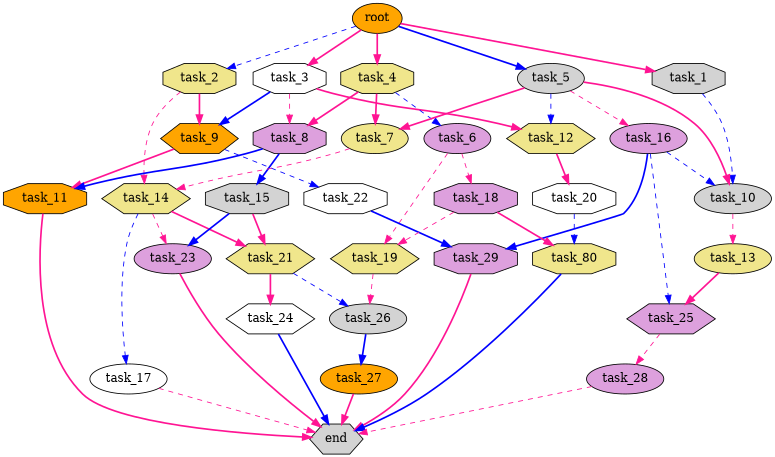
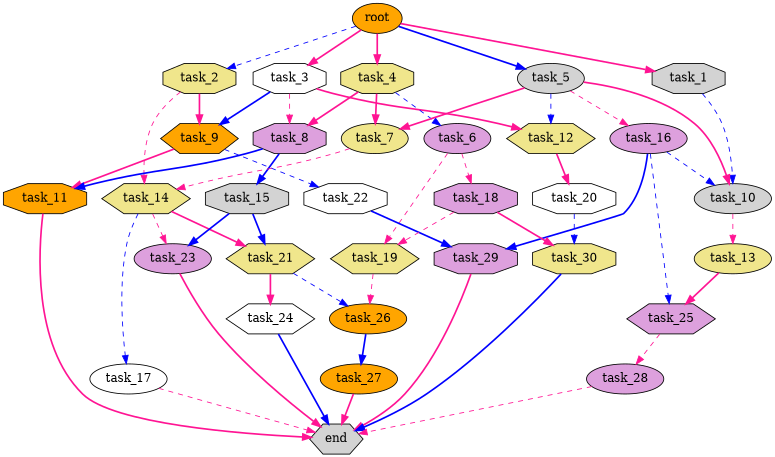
  digraph {
    node [fillcolor=khaki shape=ellipse style=filled]
    edge [color=deeppink style=bold]
    root [fillcolor=orange]
    task_1 [fillcolor=lightgrey shape=octagon]
    task_2 [shape=octagon]
    task_3 [fillcolor=white shape=octagon]
    task_4 [shape=octagon]
    task_5 [fillcolor=lightgrey]
    task_10 [fillcolor=lightgrey]
    task_9 [fillcolor=orange shape=hexagon]
    task_14 [shape=hexagon]
    task_8 [fillcolor=plum shape=octagon]
    task_12 [shape=hexagon]
    task_6 [fillcolor=plum]
    task_7
    task_16 [fillcolor=plum]
    task_13
    task_11 [fillcolor=orange shape=octagon]
    task_22 [fillcolor=white shape=octagon]
    task_17 [fillcolor=white]
    task_21 [shape=hexagon]
    task_23 [fillcolor=plum]
    task_15 [fillcolor=lightgrey shape=octagon]
    task_20 [fillcolor=white shape=octagon]
    task_18 [fillcolor=plum shape=octagon]
    task_19 [shape=hexagon]
    task_25 [fillcolor=plum shape=hexagon]
    task_29 [fillcolor=plum shape=octagon]
-   task_30 [shape=octagon label=task_80]
-   task_26 [fillcolor=lightgrey]
+   task_30 [shape=octagon]
+   task_26 [fillcolor=orange]
    end [fillcolor=lightgrey shape=hexagon]
    task_28 [fillcolor=plum]
    task_24 [fillcolor=white shape=hexagon]
    task_27 [fillcolor=orange]
    root -> task_1
    root -> task_2 [color=blue style=dashed]
    root -> task_3
    root -> task_4
    root -> task_5 [color=blue]
    task_1 -> task_10 [color=blue style=dashed]
    task_2 -> task_9
    task_2 -> task_14 [style=dashed]
    task_3 -> task_9 [color=blue]
    task_3 -> task_8 [style=dashed]
    task_3 -> task_12
    task_4 -> task_8
    task_4 -> task_6 [color=blue style=dashed]
    task_4 -> task_7
    task_5 -> task_10
    task_5 -> task_12 [color=blue style=dashed]
    task_5 -> task_7
    task_5 -> task_16 [style=dashed]
    task_10 -> task_13 [style=dashed]
    task_9 -> task_11
    task_9 -> task_22 [color=blue style=dashed]
    task_14 -> task_17 [color=blue style=dashed]
    task_14 -> task_21
    task_14 -> task_23 [style=dashed]
    task_8 -> task_11 [color=blue]
    task_8 -> task_15 [color=blue]
    task_12 -> task_20
    task_6 -> task_18 [style=dashed]
    task_6 -> task_19 [style=dashed]
    task_7 -> task_14 [style=dashed]
    task_16 -> task_10 [color=blue style=dashed]
    task_16 -> task_25 [color=blue style=dashed]
    task_16 -> task_29 [color=blue]
    task_13 -> task_25
    task_11 -> end
    task_22 -> task_29 [color=blue]
    task_17 -> end [style=dashed]
    task_21 -> task_26 [color=blue style=dashed]
    task_21 -> task_24
    task_23 -> end
-   task_15 -> task_21
+   task_15 -> task_21 [color=blue]
    task_15 -> task_23 [color=blue]
    task_20 -> task_30 [color=blue style=dashed]
    task_18 -> task_19 [style=dashed]
    task_18 -> task_30
    task_19 -> task_26 [style=dashed]
    task_25 -> task_28 [style=dashed]
    task_29 -> end
    task_30 -> end [color=blue]
    task_26 -> task_27 [color=blue]
    task_28 -> end [style=dashed]
    task_24 -> end [color=blue]
    task_27 -> end
  }
